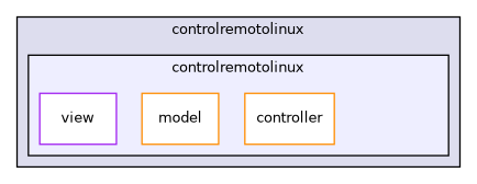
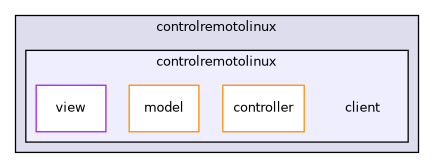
  digraph {
    compound=true
    node [fontname=Helvetica fontsize=10 shape=box color=darkorange fillcolor=white style=filled]
+   n1 [label=client shape=plaintext fillcolor="" style=""]
    n2 [label=controller]
    n3 [label=model]
    n4 [color=purple label=view]
    subgraph cluster_1 {
      bgcolor="#ddddee"
      fontname=Helvetica
      fontsize=10
      label=controlremotolinux
      pencolor=black
      subgraph cluster_2 {
        bgcolor="#eeeeff"
        fontname=Helvetica
        fontsize=10
        pencolor=black
+       n1
        n2
        n3
        n4
      }
    }
  }
